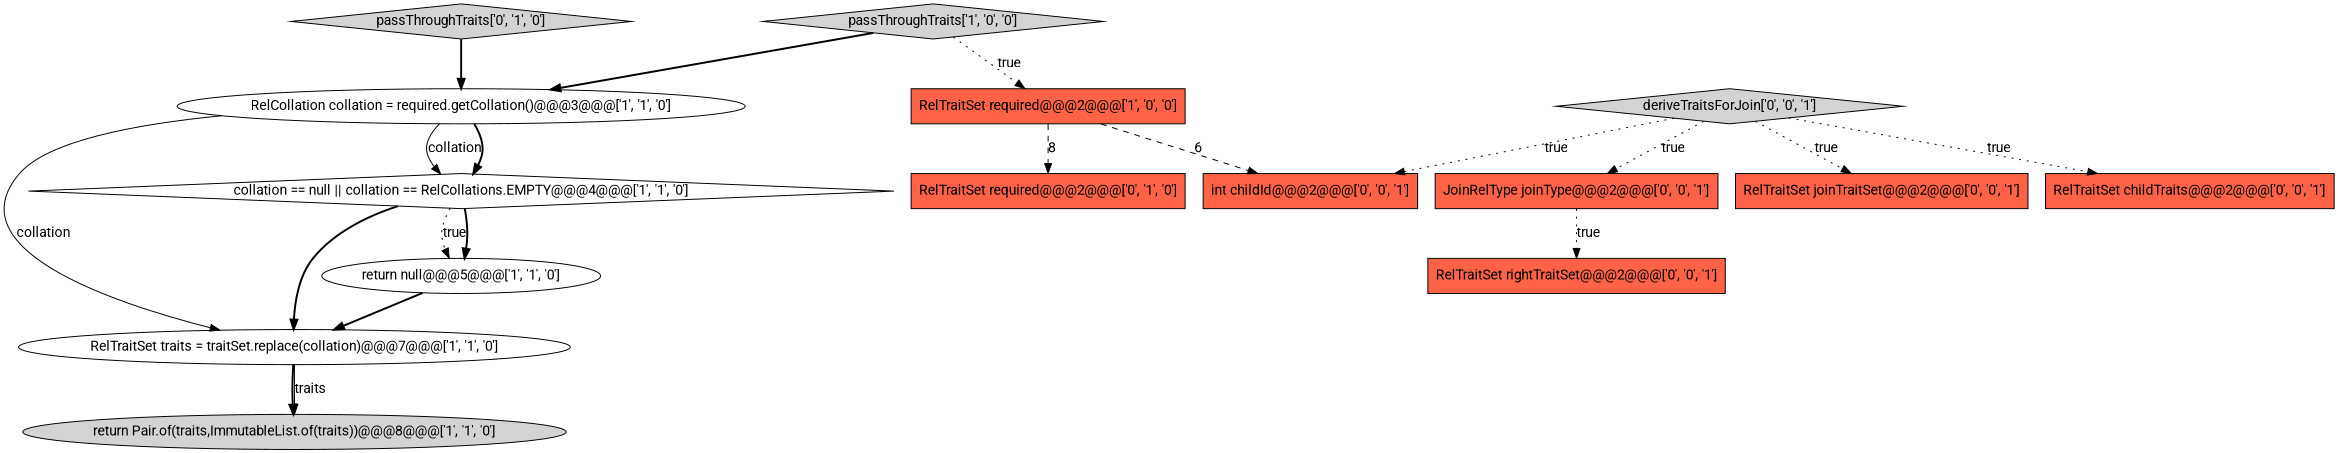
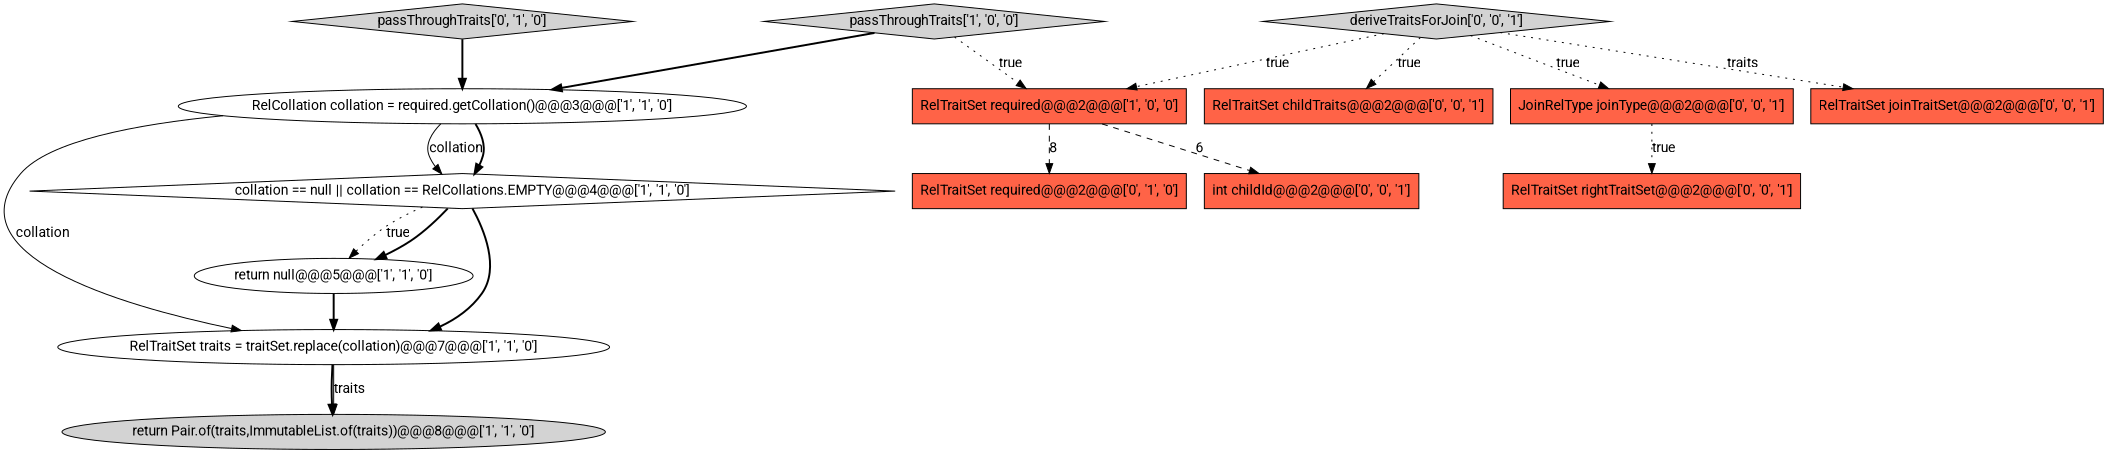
  digraph {
    fontname=Roboto
    node [fillcolor=tomato fontname=Roboto shape=box style=filled]
    edge [fontname=Roboto style=bold]
    n1 [fillcolor=white label="RelCollation collation = required.getCollation()@@@3@@@['1', '1', '0']" shape=ellipse]
    n2 [fillcolor=white label="RelTraitSet traits = traitSet.replace(collation)@@@7@@@['1', '1', '0']" shape=ellipse]
    n3 [fillcolor=white label="collation == null || collation == RelCollations.EMPTY@@@4@@@['1', '1', '0']" shape=diamond]
    n4 [fillcolor=lightgray label="return Pair.of(traits,ImmutableList.of(traits))@@@8@@@['1', '1', '0']" shape=ellipse]
    n5 [fillcolor=white label="return null@@@5@@@['1', '1', '0']" shape=ellipse]
    n6 [label="JoinRelType joinType@@@2@@@['0', '0', '1']"]
    n7 [label="RelTraitSet rightTraitSet@@@2@@@['0', '0', '1']"]
    n8 [label="RelTraitSet required@@@2@@@['0', '1', '0']"]
    n9 [label="RelTraitSet joinTraitSet@@@2@@@['0', '0', '1']"]
    n10 [fillcolor=lightgray label="passThroughTraits['1', '0', '0']" shape=diamond]
    n11 [label="RelTraitSet required@@@2@@@['1', '0', '0']"]
    n12 [label="int childId@@@2@@@['0', '0', '1']"]
    n13 [fillcolor=lightgray label="deriveTraitsForJoin['0', '0', '1']" shape=diamond]
    n14 [label="RelTraitSet childTraits@@@2@@@['0', '0', '1']"]
    n15 [fillcolor=lightgray label="passThroughTraits['0', '1', '0']" shape=diamond]
    n1 -> n2 [label=collation style=solid]
    n1 -> n3 [label=collation style=solid]
    n1 -> n3
    n2 -> n4
    n2 -> n4 [label=traits style=solid]
    n3 -> n2
    n3 -> n5 [label=true style=dotted]
    n3 -> n5
    n5 -> n2
    n6 -> n7 [label=true style=dotted]
    n10 -> n1
    n10 -> n11 [label=true style=dotted]
    n11 -> n8 [label=8 style=dashed]
    n11 -> n12 [label=6 style=dashed]
    n13 -> n6 [label=true style=dotted]
-   n13 -> n9 [label=true style=dotted]
-   n13 -> n12 [label=true style=dotted]
+   n13 -> n9 [label=traits style=dotted]
+   n13 -> n11 [label=true style=dotted]
    n13 -> n14 [label=true style=dotted]
    n15 -> n1
  }
